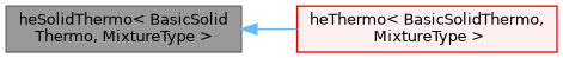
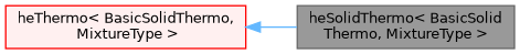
  digraph {
    rankdir=LR
    node [fontname=Helvetica fontsize=10 shape=box style=filled]
    n1 [color=gray40 fillcolor=grey60 fontcolor=black height=0.2 label="heSolidThermo\< BasicSolid\lThermo, MixtureType \>" width=0.4]
    n2 [color=red fillcolor="#FFF0F0" height=0.2 label="heThermo\< BasicSolidThermo,\l MixtureType \>" width=0.4]
-   n1 -> n2 [color=steelblue1 dir=back fontname=Helvetica fontsize=10 labelfontname=Helvetica labelfontsize=10 style=solid]
+   n2 -> n1 [color=steelblue1 dir=back fontname=Helvetica fontsize=10 labelfontname=Helvetica labelfontsize=10 style=solid]
  }
